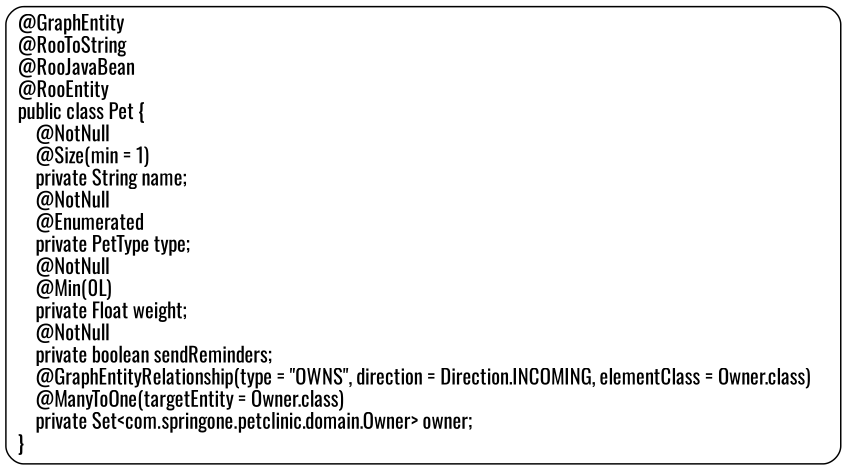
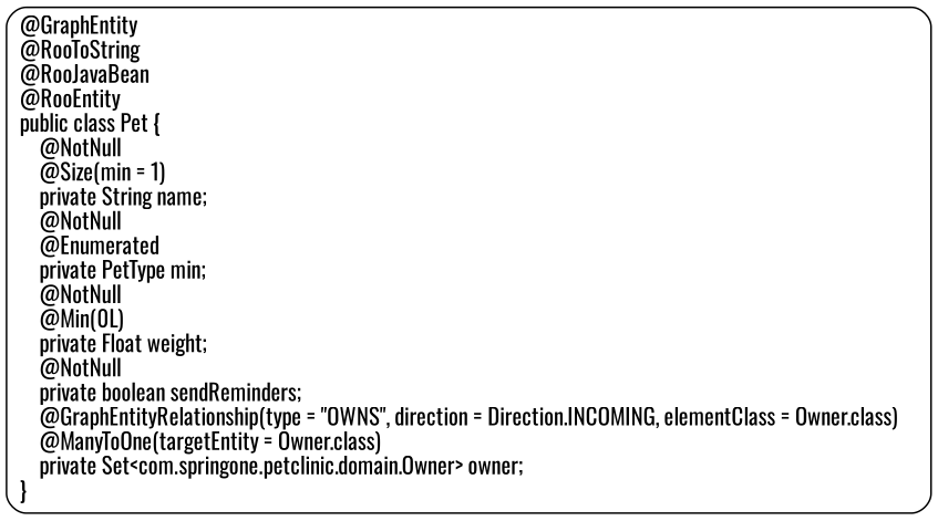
  digraph {
    fontname=Oswald
-   n1 [fontname=Oswald label="{@GraphEntity    \l@RooToString    \l@RooJavaBean    \l@RooEntity    \lpublic class Pet \{    \l\    @NotNull    \l\    @Size(min = 1)    \l\    private String name;    \l\    @NotNull    \l\    @Enumerated    \l\    private PetType type;    \l\    @NotNull    \l\    @Min(0L)    \l\    private Float weight;    \l\    @NotNull    \l\    private boolean sendReminders;    \l\    @GraphEntityRelationship(type = \"OWNS\", direction = Direction.INCOMING, elementClass = Owner.class)    \l\    @ManyToOne(targetEntity = Owner.class)    \l\    private Set\<com.springone.petclinic.domain.Owner\> owner;    \l\}    \l}" shape=Mrecord]
+   n1 [fontname=Oswald label="{@GraphEntity    \l@RooToString    \l@RooJavaBean    \l@RooEntity    \lpublic class Pet \{    \l\    @NotNull    \l\    @Size(min = 1)    \l\    private String name;    \l\    @NotNull    \l\    @Enumerated    \l\    private PetType min;    \l\    @NotNull    \l\    @Min(0L)    \l\    private Float weight;    \l\    @NotNull    \l\    private boolean sendReminders;    \l\    @GraphEntityRelationship(type = \"OWNS\", direction = Direction.INCOMING, elementClass = Owner.class)    \l\    @ManyToOne(targetEntity = Owner.class)    \l\    private Set\<com.springone.petclinic.domain.Owner\> owner;    \l\}    \l}" shape=Mrecord]
  }
